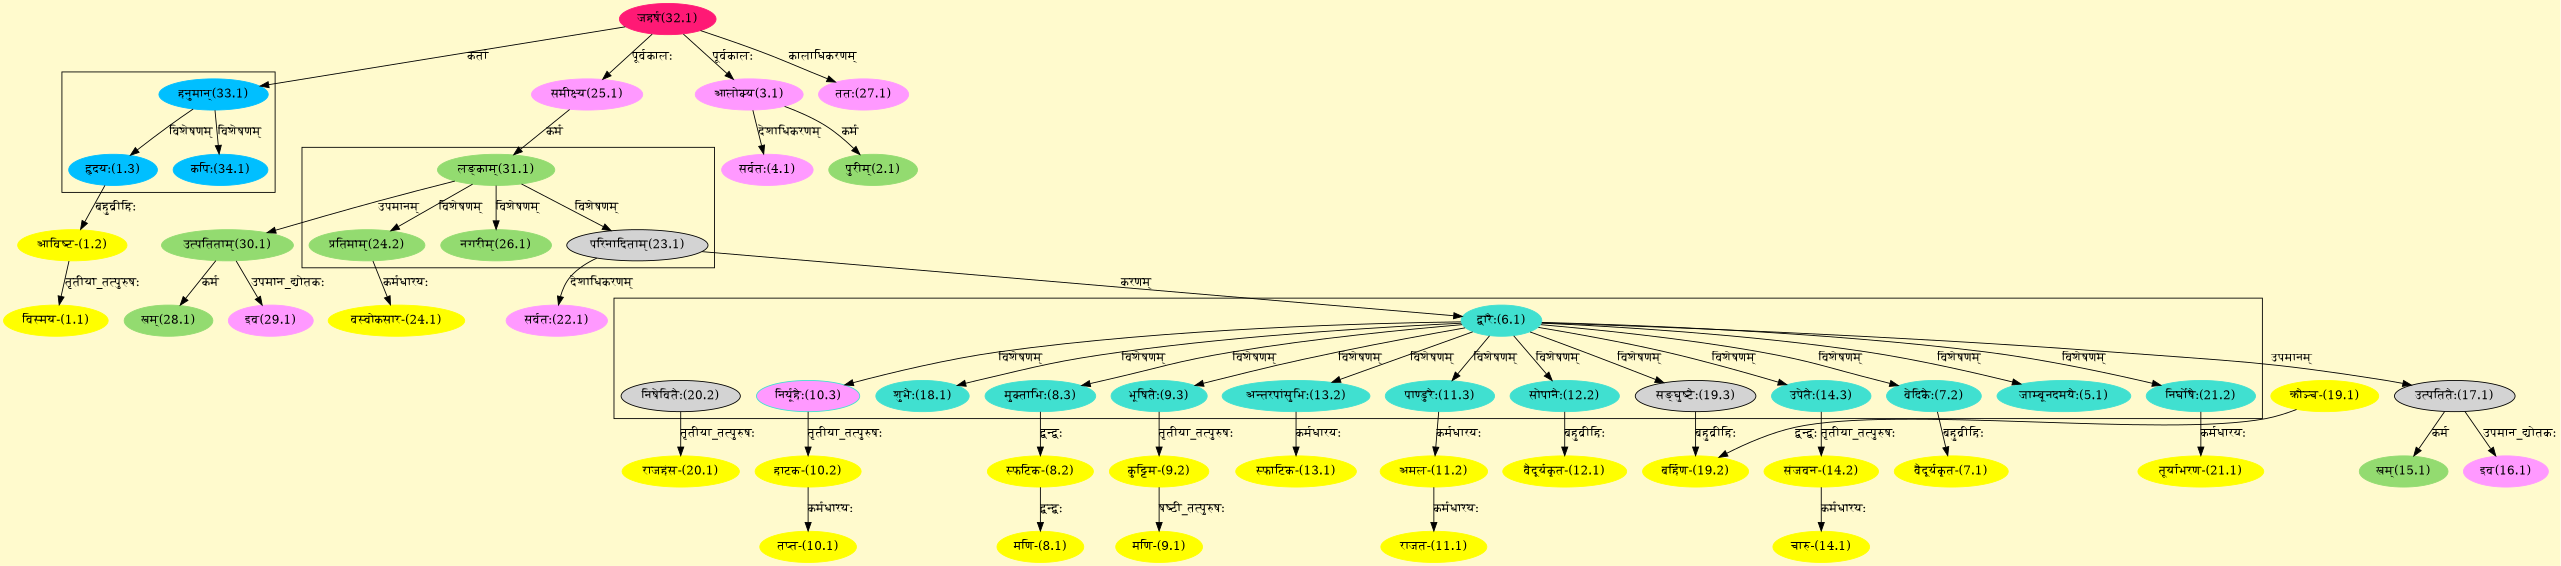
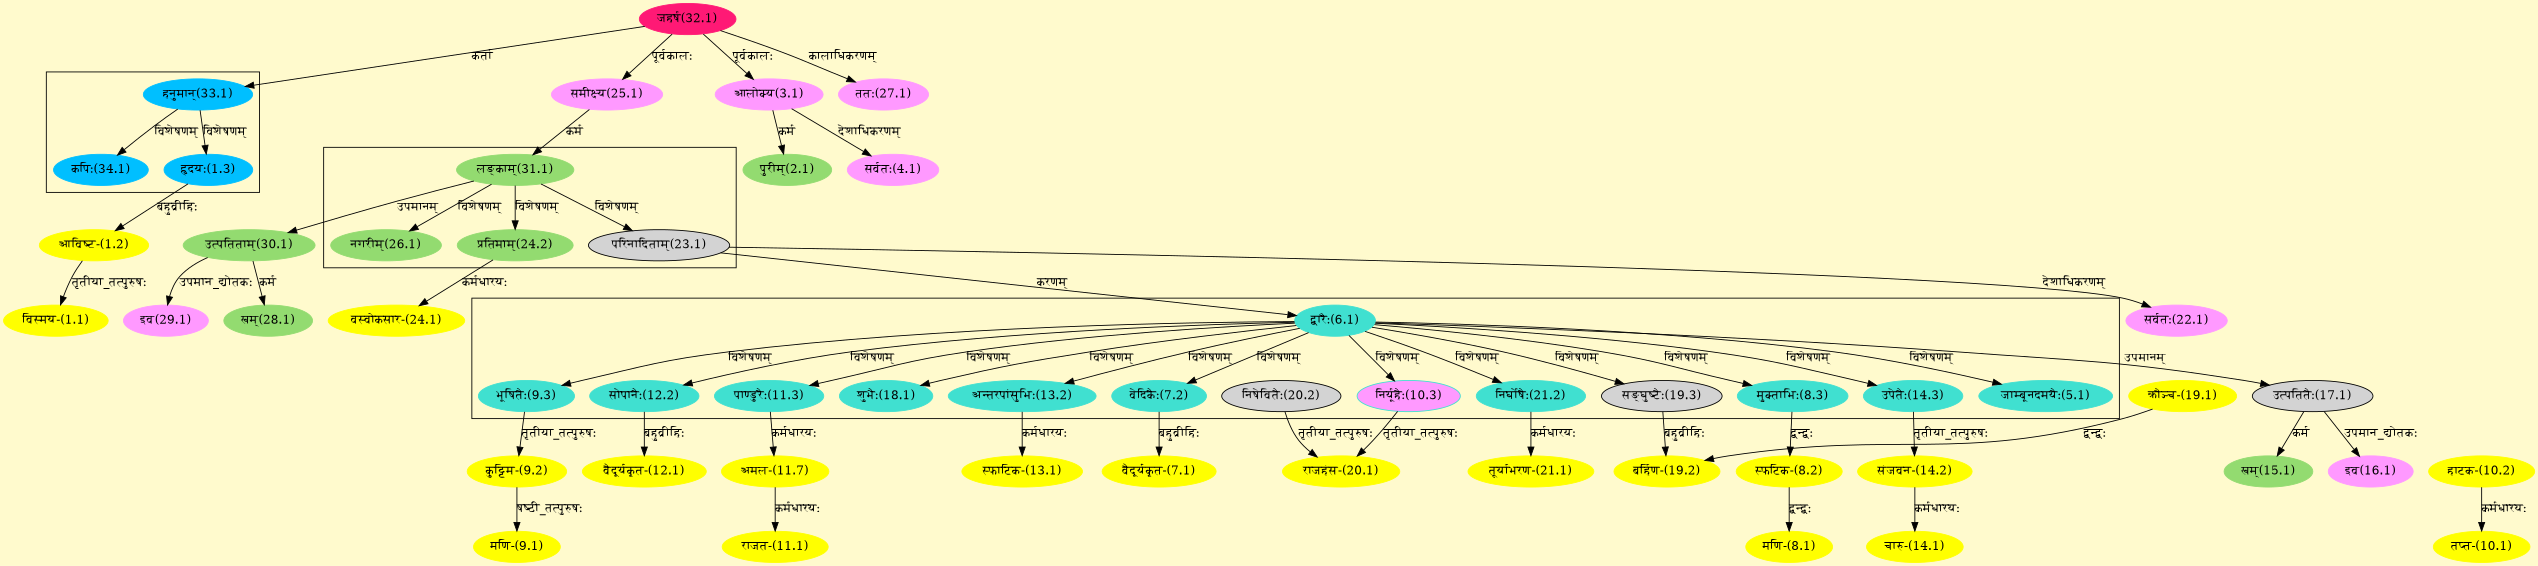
  digraph {
    bgcolor=lemonchiffon1
    compound=true
    rankdir=BT
    node [color="#FFFF00" style=filled]
    edge [dir=back]
    n1 [color="#00BFFF" label="हृदयः(1.3)"]
    n2 [color="#00BFFF" label="हनुमान्(33.1)"]
    n3 [color="#00BFFF" label="कपिः(34.1)"]
    n4 [color="#40E0D0" label="जाम्बूनदमयैः(5.1)"]
    n5 [color="#40E0D0" label="द्वारैः(6.1)"]
    n6 [color="#40E0D0" label="वेदिकैः(7.2)"]
    n7 [color="#40E0D0" label="मुक्ताभिः(8.3)"]
    n8 [color="#40E0D0" label="भूषितैः(9.3)"]
    n9 [color="#40E0D0" fillcolor="#FF99FF" label="निर्यूहैः(10.3)"]
    n10 [color="#40E0D0" label="पाण्डुरैः(11.3)"]
    n11 [color="#40E0D0" label="सोपानैः(12.2)"]
    n12 [color="#40E0D0" label="अन्तरपांसुभिः(13.2)"]
    n13 [color="#40E0D0" label="उपेतैः(14.3)"]
    n14 [color="#40E0D0" label="शुभैः(18.1)"]
    n15 [label="सङ्घुष्टैः(19.3)" color=""]
    n16 [label="निषेवितैः(20.2)" color=""]
    n17 [color="#40E0D0" label="निर्घोषैः(21.2)"]
    n18 [label="परिनादिताम्(23.1)" color=""]
    n19 [color="#93DB70" label="लङ्काम्(31.1)"]
    n20 [color="#93DB70" label="प्रतिमाम्(24.2)"]
    n21 [color="#93DB70" label="नगरीम्(26.1)"]
    n22 [color="#FF1975" label="जहर्ष(32.1)"]
    n23 [color="#FF99FF" label="समीक्ष्य(25.1)"]
    n24 [label="विस्मय-(1.1)"]
    n25 [label="आविष्ट-(1.2)"]
    n26 [color="#93DB70" label="पुरीम्(2.1)"]
    n27 [color="#FF99FF" label="आलोक्य(3.1)"]
    n28 [color="#FF99FF" label="सर्वतः(4.1)"]
    n29 [label="वैदूर्यकृत-(7.1)"]
    n30 [label="मणि-(8.1)"]
    n31 [label="स्फटिक-(8.2)"]
    n32 [label="मणि-(9.1)"]
    n33 [label="कुट्टिम-(9.2)"]
    n34 [label="तप्त-(10.1)"]
    n35 [label="हाटक-(10.2)"]
    n36 [label="राजत-(11.1)"]
-   n37 [label="अमल-(11.2)"]
+   n37 [label="अमल-(11.7)"]
    n38 [label="वैदूर्यकृत-(12.1)"]
    n39 [label="स्फाटिक-(13.1)"]
    n40 [label="चारु-(14.1)"]
    n41 [label="संजवन-(14.2)"]
    n42 [color="#93DB70" label="खम्(15.1)"]
    n43 [label="उत्पतितैः(17.1)" color=""]
    n44 [color="#FF99FF" label="इव(16.1)"]
    n45 [label="क्रौञ्च-(19.1)"]
    n46 [label="बर्हिण-(19.2)"]
    n47 [label="राजहंस-(20.1)"]
    n48 [label="तूर्याभरण-(21.1)"]
    n49 [color="#FF99FF" label="सर्वतः(22.1)"]
    n50 [label="वस्वोकसार-(24.1)"]
    n51 [color="#FF99FF" label="ततः(27.1)"]
    n52 [color="#93DB70" label="खम्(28.1)"]
    n53 [color="#93DB70" label="उत्पतिताम्(30.1)"]
    n54 [color="#FF99FF" label="इव(29.1)"]
    subgraph cluster_1 {
      n1
      n2
      n3
    }
    subgraph cluster_2 {
      n4
      n5
      n6
      n7
      n8
      n9
      n10
      n11
      n12
      n13
      n14
      n15
      n16
      n17
    }
    subgraph cluster_3 {
      n18
      n19
      n20
      n21
    }
    n1 -> n2 [label="विशेषणम्"]
    n2 -> n22 [label="कर्ता"]
    n3 -> n2 [label="विशेषणम्"]
    n4 -> n5 [label="विशेषणम्"]
    n5 -> n18 [label="करणम्"]
    n6 -> n5 [label="विशेषणम्"]
    n7 -> n5 [label="विशेषणम्"]
    n8 -> n5 [label="विशेषणम्"]
    n9 -> n5 [label="विशेषणम्"]
    n10 -> n5 [label="विशेषणम्"]
    n11 -> n5 [label="विशेषणम्"]
    n12 -> n5 [label="विशेषणम्"]
    n13 -> n5 [label="विशेषणम्"]
    n14 -> n5 [label="विशेषणम्"]
    n15 -> n5 [label="विशेषणम्"]
    n17 -> n5 [label="विशेषणम्"]
    n18 -> n19 [label="विशेषणम्"]
    n19 -> n23 [label="कर्म"]
    n20 -> n19 [label="विशेषणम्"]
    n21 -> n19 [label="विशेषणम्"]
    n23 -> n22 [label="पूर्वकालः"]
    n24 -> n25 [label="तृतीया_तत्पुरुषः"]
    n25 -> n1 [label="बहुव्रीहिः"]
    n26 -> n27 [label="कर्म"]
    n27 -> n22 [label="पूर्वकालः"]
    n28 -> n27 [label="देशाधिकरणम्"]
    n29 -> n6 [label="बहुव्रीहिः"]
    n30 -> n31 [label="द्वन्द्वः"]
    n31 -> n7 [label="द्वन्द्वः"]
    n32 -> n33 [label="षष्ठी_तत्पुरुषः"]
    n33 -> n8 [label="तृतीया_तत्पुरुषः"]
    n34 -> n35 [label="कर्मधारयः"]
-   n35 -> n9 [label="तृतीया_तत्पुरुषः"]
+   n47 -> n9 [label="तृतीया_तत्पुरुषः"]
    n36 -> n37 [label="कर्मधारयः"]
    n37 -> n10 [label="कर्मधारयः"]
    n38 -> n11 [label="बहुव्रीहिः"]
    n39 -> n12 [label="कर्मधारयः"]
    n40 -> n41 [label="कर्मधारयः"]
    n41 -> n13 [label="तृतीया_तत्पुरुषः"]
    n42 -> n43 [label="कर्म"]
    n43 -> n5 [label="उपमानम्"]
    n44 -> n43 [label="उपमान_द्योतकः"]
    n46 -> n15 [label="बहुव्रीहिः"]
    n46 -> n45 [label="द्वन्द्वः"]
    n47 -> n16 [label="तृतीया_तत्पुरुषः"]
    n48 -> n17 [label="कर्मधारयः"]
    n49 -> n18 [label="देशाधिकरणम्"]
    n50 -> n20 [label="कर्मधारयः"]
    n51 -> n22 [label="कालाधिकरणम्"]
    n52 -> n53 [label="कर्म"]
    n53 -> n19 [label="उपमानम्"]
    n54 -> n53 [label="उपमान_द्योतकः"]
  }
